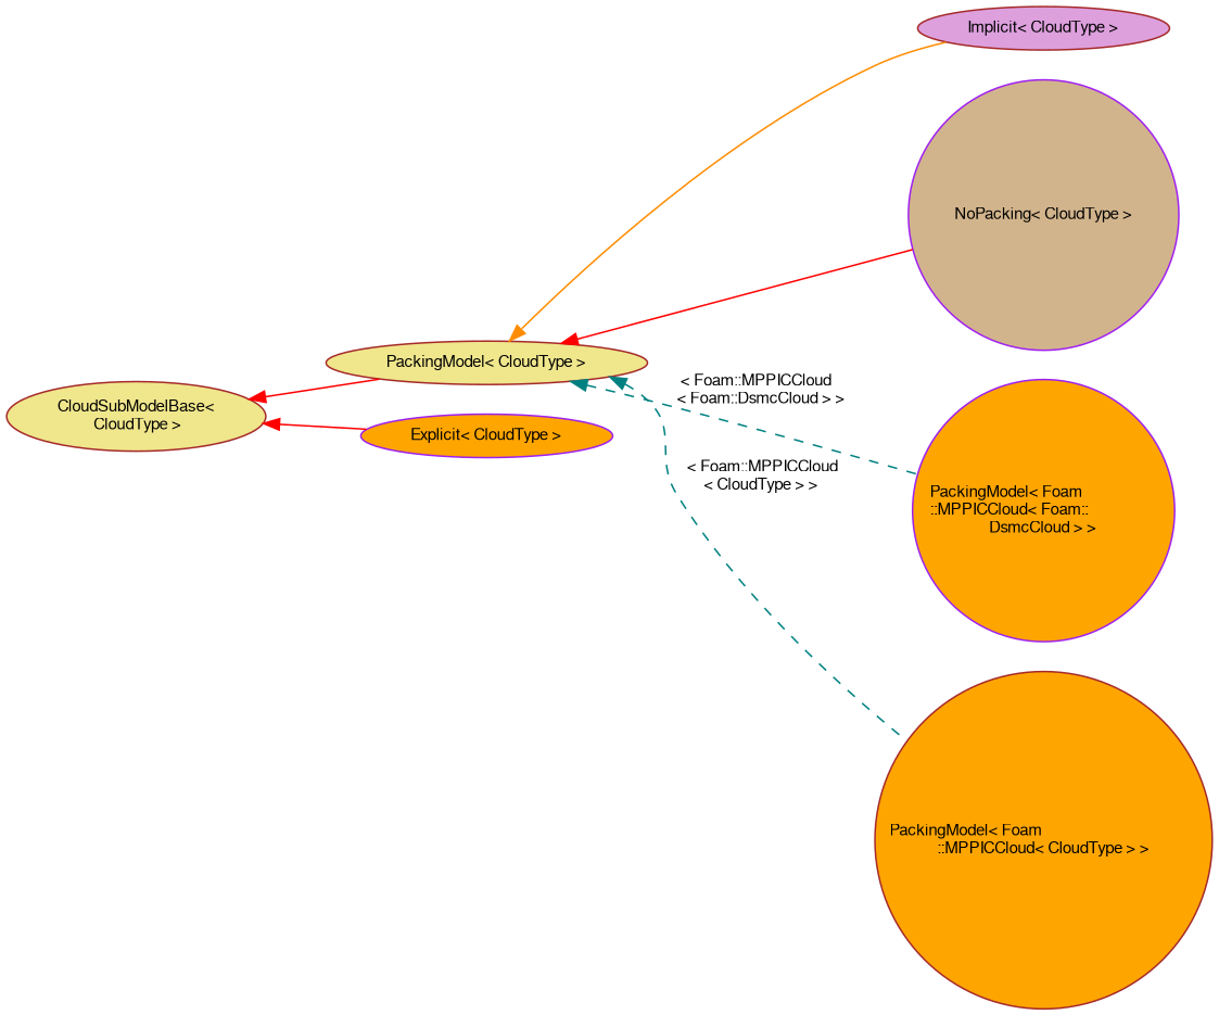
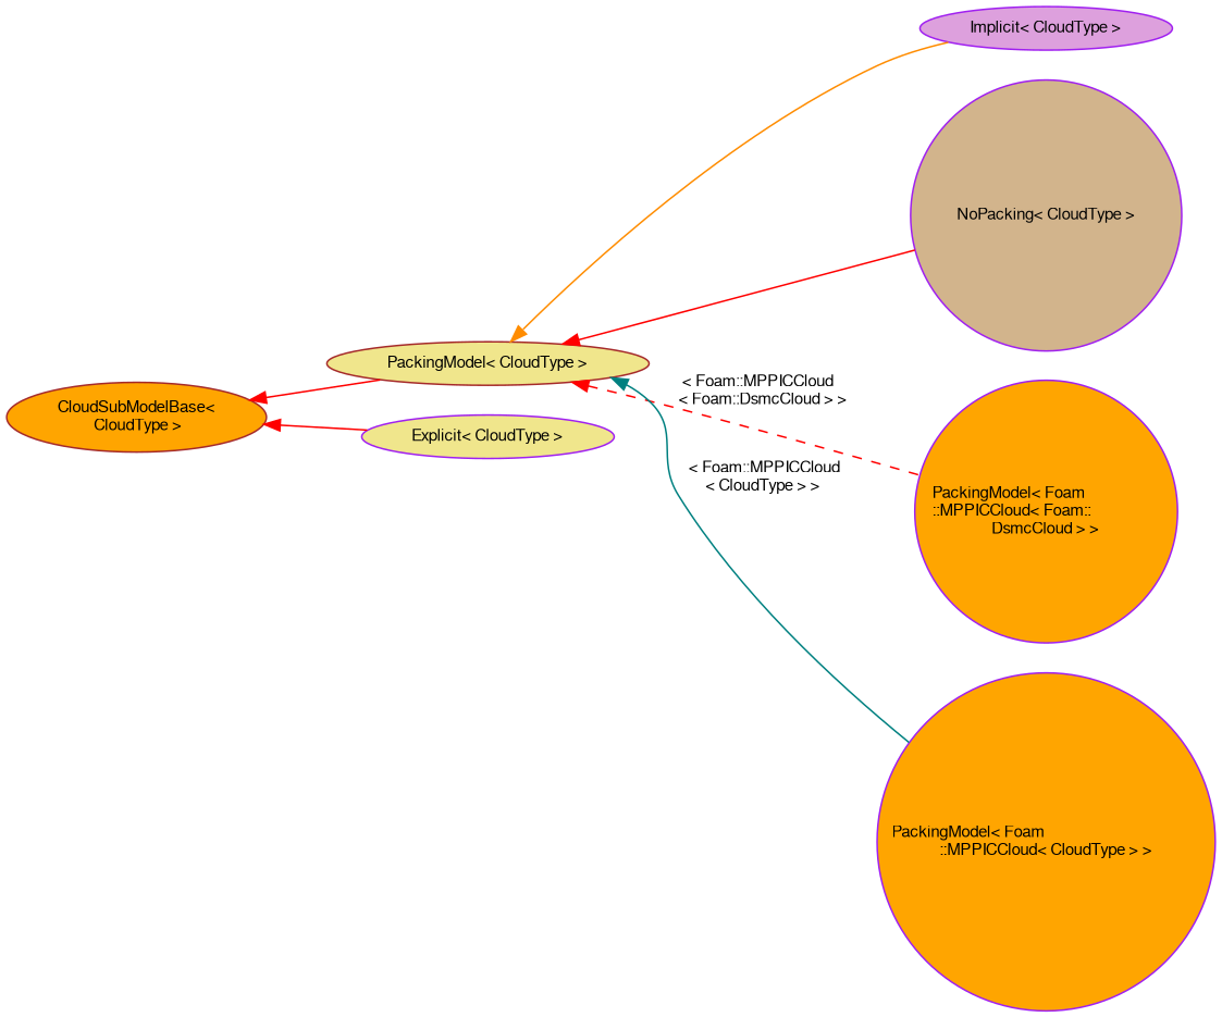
  digraph {
    rankdir=LR
    node [color=brown fillcolor=orange fontname=FreeSans fontsize=10 shape=ellipse style=filled]
    edge [color=red dir=back fontname=FreeSans fontsize=10 labelfontname=FreeSans labelfontsize=10 style=solid]
    n1 [fillcolor=khaki fontcolor=black height=0.2 label="PackingModel\< CloudType \>" width=0.4]
-   n2 [fillcolor=plum height=0.2 label="Implicit\< CloudType \>" width=0.4]
+   n2 [color=purple fillcolor=plum height=0.2 label="Implicit\< CloudType \>" width=0.4]
    n3 [color=purple fillcolor=tan height=0.2 label="NoPacking\< CloudType \>" shape=circle width=0.4]
    n4 [color=purple height=0.2 label="PackingModel\< Foam\l::MPPICCloud\< Foam::\lDsmcCloud \> \>" shape=circle width=0.4]
-   n5 [height=0.2 label="PackingModel\< Foam\l::MPPICCloud\< CloudType \> \>" shape=circle width=0.4]
-   n6 [color=purple height=0.2 label="Explicit\< CloudType \>" width=0.4]
-   n7 [fillcolor=khaki height=0.2 label="CloudSubModelBase\<\l CloudType \>" width=0.4]
+   n5 [color=purple height=0.2 label="PackingModel\< Foam\l::MPPICCloud\< CloudType \> \>" shape=circle width=0.4]
+   n6 [color=purple fillcolor=khaki height=0.2 label="Explicit\< CloudType \>" width=0.4]
+   n7 [height=0.2 label="CloudSubModelBase\<\l CloudType \>" width=0.4]
    n1 -> n2 [color=darkorange]
    n1 -> n3
-   n1 -> n4 [color=teal label=" \< Foam::MPPICCloud\l\< Foam::DsmcCloud \> \>" style=dashed]
-   n1 -> n5 [color=teal label=" \< Foam::MPPICCloud\l\< CloudType \> \>" style=dashed]
+   n1 -> n4 [label=" \< Foam::MPPICCloud\l\< Foam::DsmcCloud \> \>" style=dashed]
+   n1 -> n5 [color=teal label=" \< Foam::MPPICCloud\l\< CloudType \> \>"]
    n7 -> n1
    n7 -> n6
  }
